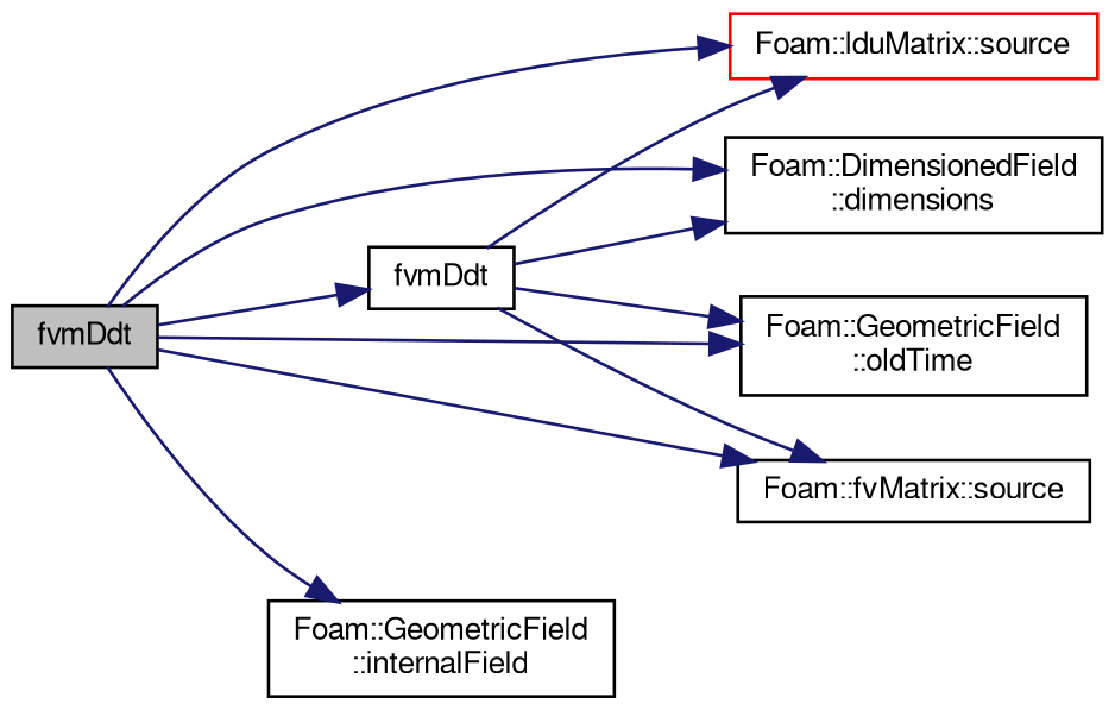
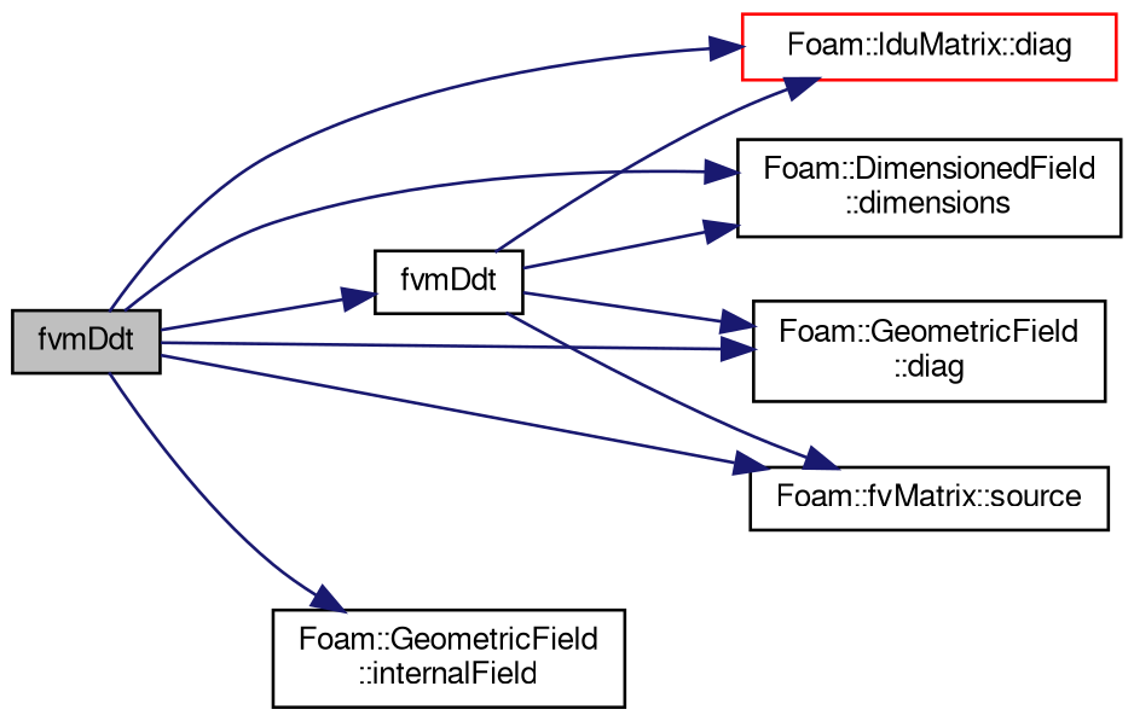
  digraph {
    rankdir=LR
    node [color=black fontname=FreeSans fontsize=10 shape=record]
    edge [color=midnightblue fontname=FreeSans fontsize=10 labelfontname=FreeSans labelfontsize=10 style=solid]
    n1 [fillcolor=grey75 fontcolor=black height=0.2 label=fvmDdt style=filled width=0.4]
-   n2 [color=red height=0.2 label="Foam::lduMatrix::source" width=0.4]
+   n2 [color=red height=0.2 label="Foam::lduMatrix::diag" width=0.4]
    n3 [height=0.2 label="Foam::DimensionedField\l::dimensions" width=0.4]
    n4 [height=0.2 label=fvmDdt width=0.4]
-   n5 [height=0.2 label="Foam::GeometricField\l::oldTime" width=0.4]
+   n5 [height=0.2 label="Foam::GeometricField\l::diag" width=0.4]
    n6 [height=0.2 label="Foam::fvMatrix::source" width=0.4]
    n7 [height=0.2 label="Foam::GeometricField\l::internalField" width=0.4]
    n1 -> n2
    n1 -> n3
    n1 -> n4
    n1 -> n5
    n1 -> n6
    n1 -> n7
    n4 -> n2
    n4 -> n3
    n4 -> n5
    n4 -> n6
  }
